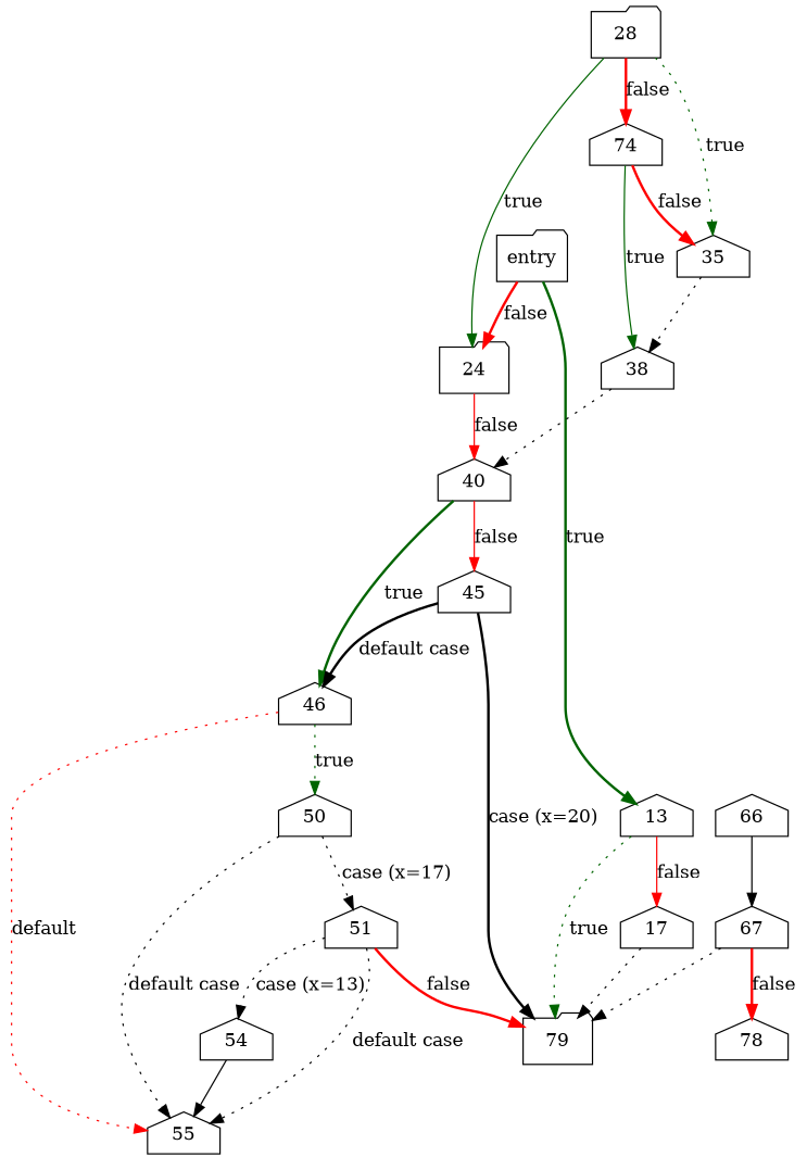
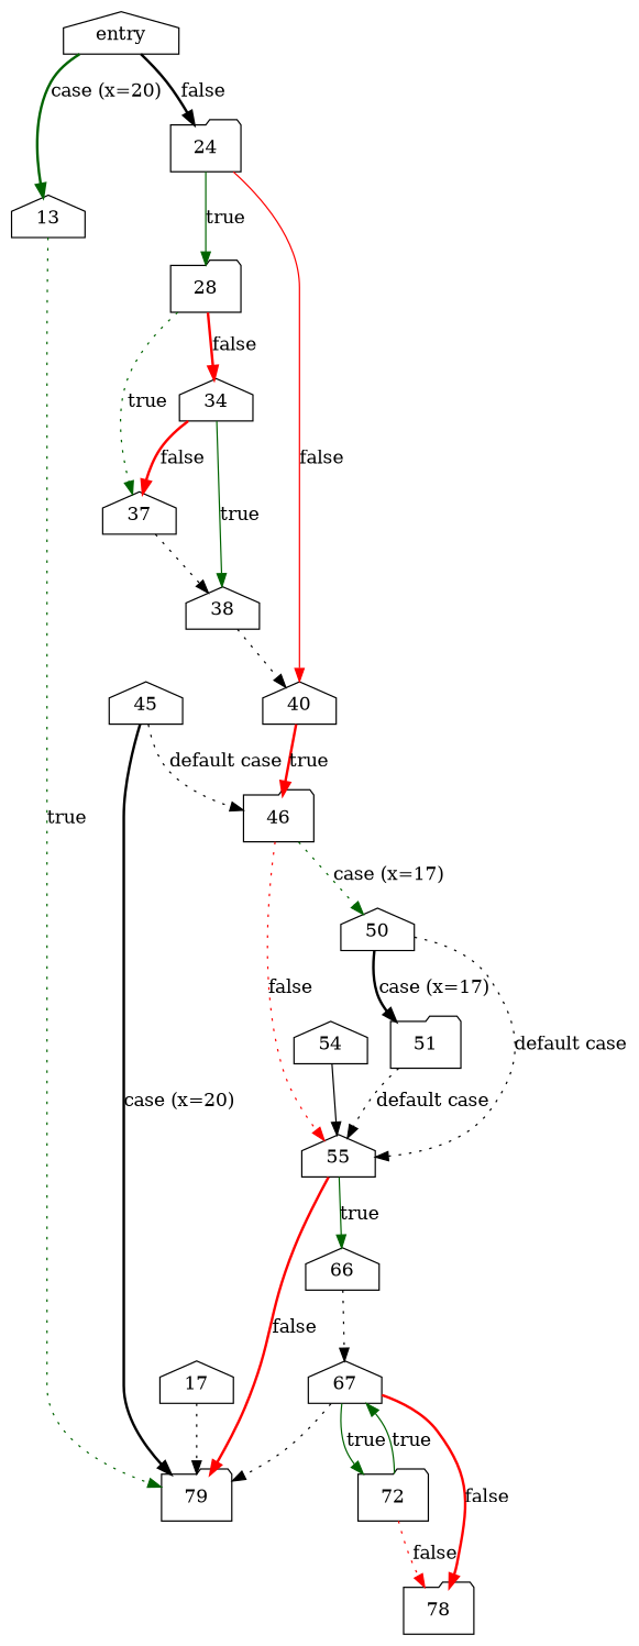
  digraph {
    node [shape=house]
    edge [style=dotted]
-   n1 [label=entry shape=folder]
+   n1 [label=entry]
    13
    24 [shape=folder]
    17
    79 [shape=folder]
    28 [shape=folder]
    40
-   34 [label=74]
-   37 [label=35]
+   34
+   37
    45
-   46
+   46 [shape=folder]
    38
    50
    55
-   51
+   51 [shape=folder]
    66
    54
    67
-   78
-   n1 -> 13 [color=darkgreen label=true style=bold]
-   n1 -> 24 [color=red label=false style=bold]
-   13 -> 17 [color=red label=false style=solid]
+   72 [shape=folder]
+   78 [shape=folder]
+   n1 -> 13 [color=darkgreen label="case (x=20)" style=bold]
+   n1 -> 24 [color=black label=false style=bold]
    13 -> 79 [color=darkgreen label=true]
-   28 -> 24 [color=darkgreen label=true style=solid]
+   24 -> 28 [color=darkgreen label=true style=solid]
    24 -> 40 [color=red label=false style=solid]
    17 -> 79
    28 -> 34 [color=red label=false style=bold]
    28 -> 37 [color=darkgreen label=true]
-   40 -> 45 [color=red label=false style=solid]
-   40 -> 46 [color=darkgreen label=true style=bold]
+   40 -> 46 [color=red label=true style=bold]
    34 -> 37 [color=red label=false style=bold]
    34 -> 38 [color=darkgreen label=true style=solid]
    37 -> 38
    45 -> 79 [label="case (x=20)" style=bold]
-   45 -> 46 [label="default case" style=bold]
-   46 -> 50 [color=darkgreen label=true]
-   46 -> 55 [color=red label=default]
+   45 -> 46 [label="default case"]
+   46 -> 50 [color=darkgreen label="case (x=17)"]
+   46 -> 55 [color=red label=false]
    38 -> 40
    50 -> 55 [label="default case"]
-   50 -> 51 [label="case (x=17)"]
-   51 -> 79 [color=red label=false style=bold]
+   50 -> 51 [label="case (x=17)" style=bold]
+   55 -> 79 [color=red label=false style=bold]
+   55 -> 66 [color=darkgreen label=true style=solid]
    51 -> 55 [label="default case"]
-   51 -> 54 [label="case (x=13)"]
-   66 -> 67 [style=solid]
+   66 -> 67
    54 -> 55 [style=solid]
    67 -> 79
+   67 -> 72 [color=darkgreen label=true style=solid]
    67 -> 78 [color=red label=false style=bold]
+   72 -> 67 [color=darkgreen label=true style=solid]
+   72 -> 78 [color=red label=false]
  }
